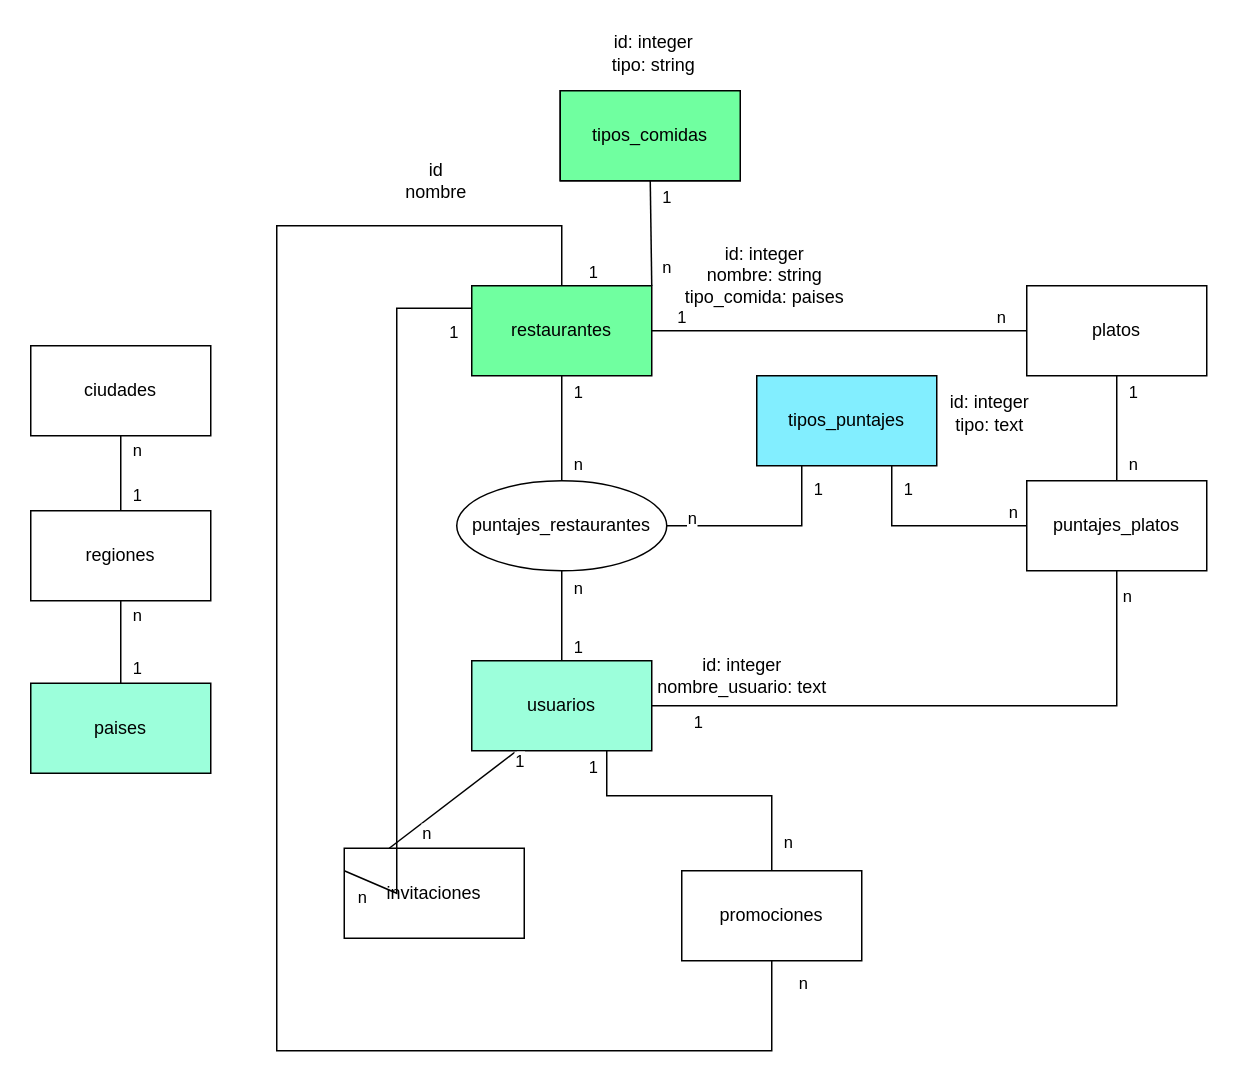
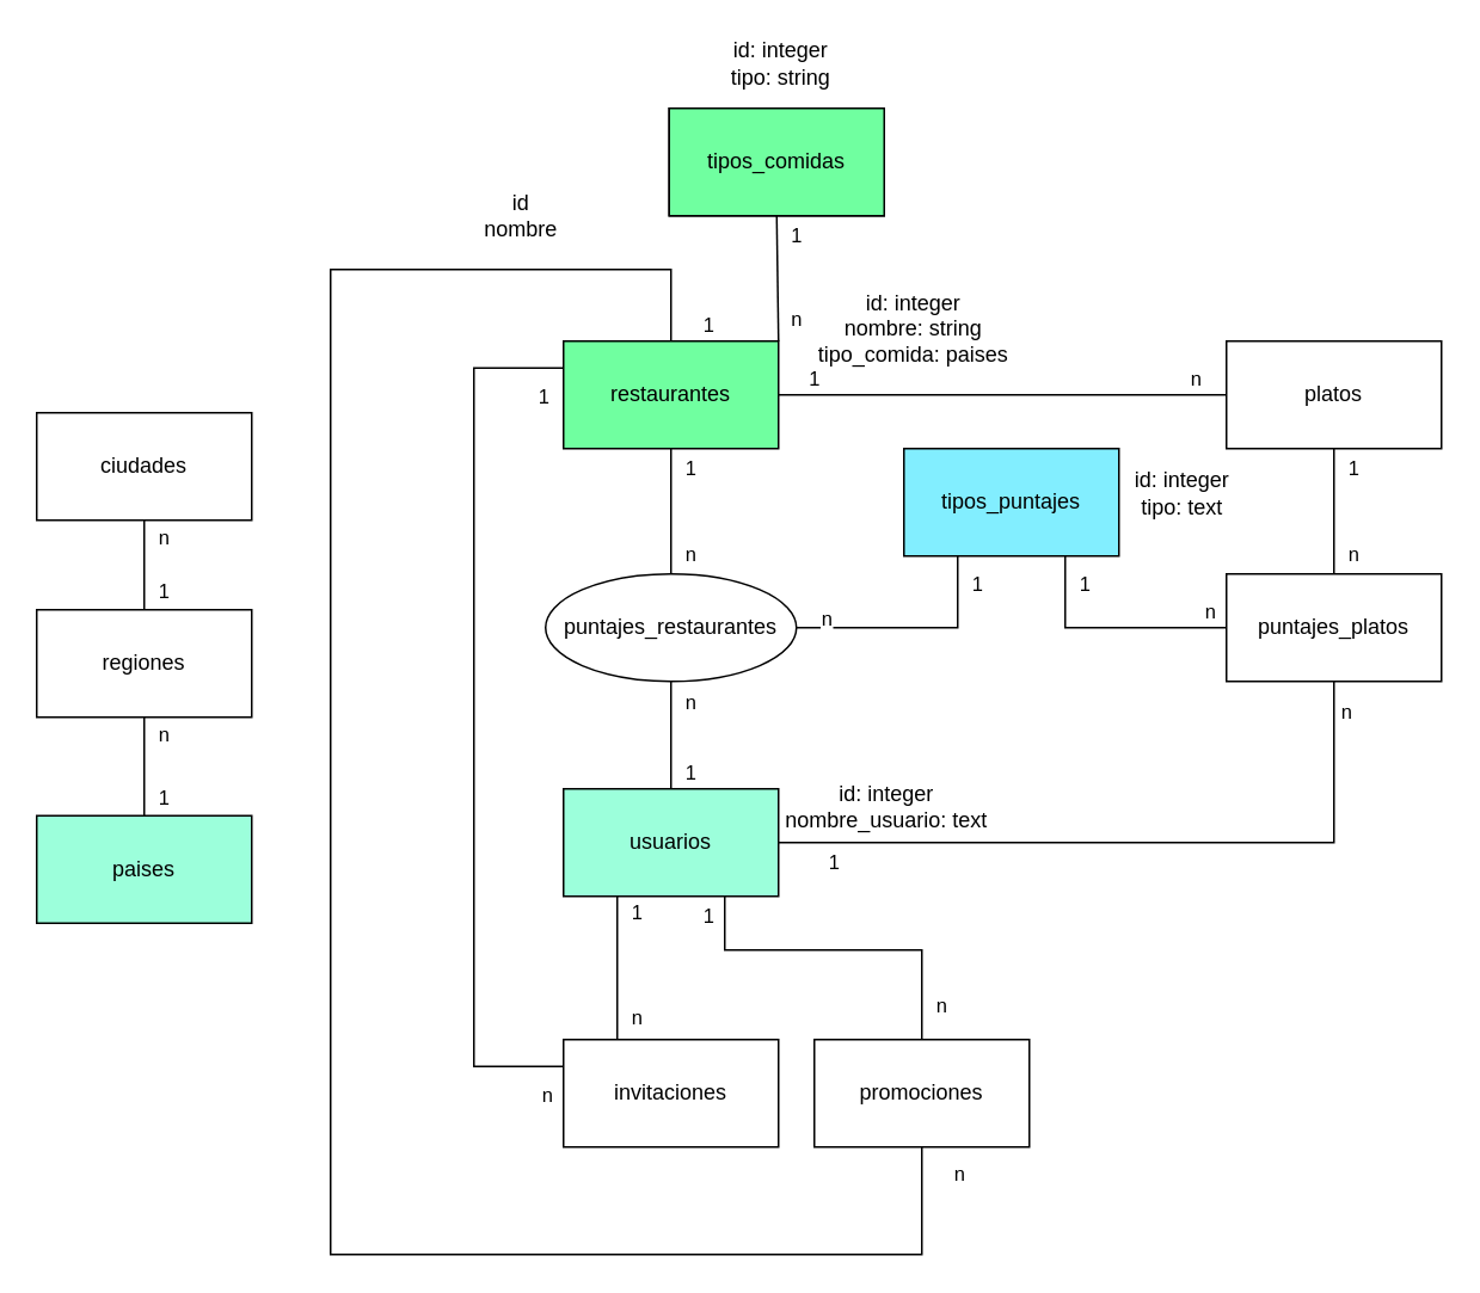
  <mxCell id="0" />
  <mxCell id="1" parent="0" />
  <mxCell id="2" value="restaurantes" style="whiteSpace=wrap;html=1;fillColor=#70FFA0;" parent="1" vertex="1"><mxGeometry x="314" y="190" width="120" height="60" as="geometry" /></mxCell>
  <mxCell id="3" value="platos" style="whiteSpace=wrap;html=1;" parent="1" vertex="1"><mxGeometry x="684" y="190" width="120" height="60" as="geometry" /></mxCell>
  <mxCell id="4" value="usuarios" style="whiteSpace=wrap;html=1;fillColor=#9CFFDB;" parent="1" vertex="1"><mxGeometry x="314" y="440" width="120" height="60" as="geometry" /></mxCell>
  <mxCell id="5" value="puntajes_restaurantes" style="ellipse;whiteSpace=wrap;html=1;" parent="1" vertex="1"><mxGeometry x="304" y="320" width="140" height="60" as="geometry" /></mxCell>
  <mxCell id="6" value="tipos_puntajes" style="whiteSpace=wrap;html=1;fillColor=#82EEFF;" parent="1" vertex="1"><mxGeometry x="504" y="250" width="120" height="60" as="geometry" /></mxCell>
  <mxCell id="7" value="" style="endArrow=none;html=1;rounded=0;entryX=0;entryY=0.5;entryDx=0;entryDy=0;exitX=1;exitY=0.5;exitDx=0;exitDy=0;" parent="1" source="2" target="3" edge="1"><mxGeometry width="50" height="50" relative="1" as="geometry"><mxPoint x="424" y="370" as="sourcePoint" /><mxPoint x="474" y="320" as="targetPoint" /></mxGeometry></mxCell>
  <mxCell id="8" value="n" style="edgeLabel;html=1;align=center;verticalAlign=middle;resizable=0;points=[];" parent="7" vertex="1" connectable="0"><mxGeometry x="0.881" y="2" relative="1" as="geometry"><mxPoint x="-3" y="-8" as="offset" /></mxGeometry></mxCell>
  <mxCell id="9" value="1" style="edgeLabel;html=1;align=center;verticalAlign=middle;resizable=0;points=[];" parent="7" vertex="1" connectable="0"><mxGeometry x="-0.846" y="-2" relative="1" as="geometry"><mxPoint y="-12" as="offset" /></mxGeometry></mxCell>
  <mxCell id="10" value="puntajes_platos" style="whiteSpace=wrap;html=1;" parent="1" vertex="1"><mxGeometry x="684" y="320" width="120" height="60" as="geometry" /></mxCell>
  <mxCell id="11" value="" style="endArrow=none;html=1;rounded=0;entryX=0.5;entryY=0;entryDx=0;entryDy=0;exitX=0.5;exitY=1;exitDx=0;exitDy=0;" parent="1" source="2" target="5" edge="1"><mxGeometry width="50" height="50" relative="1" as="geometry"><mxPoint x="524" y="300" as="sourcePoint" /><mxPoint x="644" y="300" as="targetPoint" /></mxGeometry></mxCell>
  <mxCell id="12" value="n" style="edgeLabel;html=1;align=center;verticalAlign=middle;resizable=0;points=[];" parent="11" vertex="1" connectable="0"><mxGeometry x="0.881" y="2" relative="1" as="geometry"><mxPoint x="8" y="-8" as="offset" /></mxGeometry></mxCell>
  <mxCell id="13" value="1" style="edgeLabel;html=1;align=center;verticalAlign=middle;resizable=0;points=[];" parent="11" vertex="1" connectable="0"><mxGeometry x="-0.846" y="-2" relative="1" as="geometry"><mxPoint x="12" y="5" as="offset" /></mxGeometry></mxCell>
  <mxCell id="14" value="" style="endArrow=none;html=1;rounded=0;entryX=0.5;entryY=1;entryDx=0;entryDy=0;exitX=0.5;exitY=0;exitDx=0;exitDy=0;" parent="1" source="4" target="5" edge="1"><mxGeometry width="50" height="50" relative="1" as="geometry"><mxPoint x="594" y="380" as="sourcePoint" /><mxPoint x="594" y="450" as="targetPoint" /></mxGeometry></mxCell>
  <mxCell id="15" value="n" style="edgeLabel;html=1;align=center;verticalAlign=middle;resizable=0;points=[];" parent="14" vertex="1" connectable="0"><mxGeometry x="0.881" y="2" relative="1" as="geometry"><mxPoint x="12" y="7" as="offset" /></mxGeometry></mxCell>
  <mxCell id="16" value="1" style="edgeLabel;html=1;align=center;verticalAlign=middle;resizable=0;points=[];" parent="14" vertex="1" connectable="0"><mxGeometry x="-0.846" y="-2" relative="1" as="geometry"><mxPoint x="8" y="-5" as="offset" /></mxGeometry></mxCell>
  <mxCell id="17" value="" style="endArrow=none;html=1;rounded=0;entryX=0.5;entryY=1;entryDx=0;entryDy=0;exitX=1;exitY=0.5;exitDx=0;exitDy=0;" parent="1" source="4" target="10" edge="1"><mxGeometry width="50" height="50" relative="1" as="geometry"><mxPoint x="654" y="410" as="sourcePoint" /><mxPoint x="654" y="480" as="targetPoint" /><Array as="points"><mxPoint x="744" y="470" /></Array></mxGeometry></mxCell>
  <mxCell id="18" value="n" style="edgeLabel;html=1;align=center;verticalAlign=middle;resizable=0;points=[];" parent="17" vertex="1" connectable="0"><mxGeometry x="0.881" y="2" relative="1" as="geometry"><mxPoint x="8" y="-8" as="offset" /></mxGeometry></mxCell>
  <mxCell id="19" value="1" style="edgeLabel;html=1;align=center;verticalAlign=middle;resizable=0;points=[];" parent="17" vertex="1" connectable="0"><mxGeometry x="-0.846" y="-2" relative="1" as="geometry"><mxPoint x="-1" y="8" as="offset" /></mxGeometry></mxCell>
  <mxCell id="20" value="" style="endArrow=none;html=1;rounded=0;entryX=0.5;entryY=0;entryDx=0;entryDy=0;exitX=0.5;exitY=1;exitDx=0;exitDy=0;" parent="1" source="3" target="10" edge="1"><mxGeometry width="50" height="50" relative="1" as="geometry"><mxPoint x="934" y="280" as="sourcePoint" /><mxPoint x="934" y="350" as="targetPoint" /></mxGeometry></mxCell>
  <mxCell id="21" value="n" style="edgeLabel;html=1;align=center;verticalAlign=middle;resizable=0;points=[];" parent="20" vertex="1" connectable="0"><mxGeometry x="0.881" y="2" relative="1" as="geometry"><mxPoint x="8" y="-8" as="offset" /></mxGeometry></mxCell>
  <mxCell id="22" value="1" style="edgeLabel;html=1;align=center;verticalAlign=middle;resizable=0;points=[];" parent="20" vertex="1" connectable="0"><mxGeometry x="-0.846" y="-2" relative="1" as="geometry"><mxPoint x="12" y="5" as="offset" /></mxGeometry></mxCell>
  <mxCell id="23" value="" style="endArrow=none;html=1;rounded=0;entryX=1;entryY=0.5;entryDx=0;entryDy=0;exitX=0.25;exitY=1;exitDx=0;exitDy=0;" parent="1" source="6" target="5" edge="1"><mxGeometry width="50" height="50" relative="1" as="geometry"><mxPoint x="544" y="290" as="sourcePoint" /><mxPoint x="544" y="360" as="targetPoint" /><Array as="points"><mxPoint x="534" y="350" /></Array></mxGeometry></mxCell>
  <mxCell id="24" value="n" style="edgeLabel;html=1;align=center;verticalAlign=middle;resizable=0;points=[];" parent="23" vertex="1" connectable="0"><mxGeometry x="0.881" y="2" relative="1" as="geometry"><mxPoint x="8" y="-8" as="offset" /></mxGeometry></mxCell>
  <mxCell id="25" value="1" style="edgeLabel;html=1;align=center;verticalAlign=middle;resizable=0;points=[];" parent="23" vertex="1" connectable="0"><mxGeometry x="-0.846" y="-2" relative="1" as="geometry"><mxPoint x="12" y="5" as="offset" /></mxGeometry></mxCell>
  <mxCell id="26" value="" style="endArrow=none;html=1;rounded=0;entryX=0;entryY=0.5;entryDx=0;entryDy=0;exitX=0.75;exitY=1;exitDx=0;exitDy=0;" parent="1" source="6" target="10" edge="1"><mxGeometry width="50" height="50" relative="1" as="geometry"><mxPoint x="554" y="300" as="sourcePoint" /><mxPoint x="554" y="370" as="targetPoint" /><Array as="points"><mxPoint x="594" y="350" /></Array></mxGeometry></mxCell>
  <mxCell id="27" value="n" style="edgeLabel;html=1;align=center;verticalAlign=middle;resizable=0;points=[];" parent="26" vertex="1" connectable="0"><mxGeometry x="0.881" y="2" relative="1" as="geometry"><mxPoint x="-2" y="-8" as="offset" /></mxGeometry></mxCell>
  <mxCell id="28" value="1" style="edgeLabel;html=1;align=center;verticalAlign=middle;resizable=0;points=[];" parent="26" vertex="1" connectable="0"><mxGeometry x="-0.846" y="-2" relative="1" as="geometry"><mxPoint x="12" y="5" as="offset" /></mxGeometry></mxCell>
- <mxCell id="29" value="invitaciones" style="whiteSpace=wrap;html=1;" parent="1" vertex="1"><mxGeometry x="229" y="565" width="120" height="60" as="geometry" /></mxCell>
+ <mxCell id="29" value="invitaciones" style="whiteSpace=wrap;html=1;" parent="1" vertex="1"><mxGeometry x="314" y="580" width="120" height="60" as="geometry" /></mxCell>
  <mxCell id="30" value="promociones" style="whiteSpace=wrap;html=1;" parent="1" vertex="1"><mxGeometry x="454" y="580" width="120" height="60" as="geometry" /></mxCell>
  <mxCell id="31" value="" style="endArrow=none;html=1;rounded=0;entryX=0.25;entryY=1;entryDx=0;entryDy=0;exitX=0.25;exitY=0;exitDx=0;exitDy=0;" parent="1" source="29" target="4" edge="1"><mxGeometry width="50" height="50" relative="1" as="geometry"><mxPoint x="514" y="580" as="sourcePoint" /><mxPoint x="564" y="530" as="targetPoint" /></mxGeometry></mxCell>
  <mxCell id="32" value="n" style="edgeLabel;html=1;align=center;verticalAlign=middle;resizable=0;points=[];" parent="31" vertex="1" connectable="0"><mxGeometry x="-0.67" relative="1" as="geometry"><mxPoint x="10" as="offset" /></mxGeometry></mxCell>
  <mxCell id="33" value="1" style="edgeLabel;html=1;align=center;verticalAlign=middle;resizable=0;points=[];" parent="31" vertex="1" connectable="0"><mxGeometry x="0.81" y="-1" relative="1" as="geometry"><mxPoint x="9" as="offset" /></mxGeometry></mxCell>
  <mxCell id="34" value="" style="endArrow=none;html=1;rounded=0;entryX=0.75;entryY=1;entryDx=0;entryDy=0;exitX=0.5;exitY=0;exitDx=0;exitDy=0;" parent="1" source="30" target="4" edge="1"><mxGeometry width="50" height="50" relative="1" as="geometry"><mxPoint x="524" y="590" as="sourcePoint" /><mxPoint x="524" y="510" as="targetPoint" /><Array as="points"><mxPoint x="514" y="530" /><mxPoint x="404" y="530" /></Array></mxGeometry></mxCell>
  <mxCell id="35" value="1" style="edgeLabel;html=1;align=center;verticalAlign=middle;resizable=0;points=[];" parent="34" vertex="1" connectable="0"><mxGeometry x="0.89" y="-2" relative="1" as="geometry"><mxPoint x="-12" as="offset" /></mxGeometry></mxCell>
  <mxCell id="36" value="n" style="edgeLabel;html=1;align=center;verticalAlign=middle;resizable=0;points=[];" parent="34" vertex="1" connectable="0"><mxGeometry x="-0.92" y="-1" relative="1" as="geometry"><mxPoint x="9" y="-12" as="offset" /></mxGeometry></mxCell>
  <mxCell id="37" value="" style="endArrow=none;html=1;rounded=0;entryX=0;entryY=0.25;entryDx=0;entryDy=0;exitX=0;exitY=0.25;exitDx=0;exitDy=0;" parent="1" source="29" target="2" edge="1"><mxGeometry width="50" height="50" relative="1" as="geometry"><mxPoint x="364" y="600" as="sourcePoint" /><mxPoint x="364" y="520" as="targetPoint" /><Array as="points"><mxPoint x="264" y="595" /><mxPoint x="264" y="205" /></Array></mxGeometry></mxCell>
  <mxCell id="38" value="n" style="edgeLabel;html=1;align=center;verticalAlign=middle;resizable=0;points=[];" parent="37" vertex="1" connectable="0"><mxGeometry x="-0.955" y="1" relative="1" as="geometry"><mxPoint x="1" y="14" as="offset" /></mxGeometry></mxCell>
  <mxCell id="39" value="1" style="edgeLabel;html=1;align=center;verticalAlign=middle;resizable=0;points=[];" parent="37" vertex="1" connectable="0"><mxGeometry x="0.95" y="-1" relative="1" as="geometry"><mxPoint y="14" as="offset" /></mxGeometry></mxCell>
  <mxCell id="40" value="" style="endArrow=none;html=1;rounded=0;entryX=0.5;entryY=1;entryDx=0;entryDy=0;exitX=0.5;exitY=0;exitDx=0;exitDy=0;" parent="1" source="2" target="30" edge="1"><mxGeometry width="50" height="50" relative="1" as="geometry"><mxPoint x="374" y="610" as="sourcePoint" /><mxPoint x="374" y="530" as="targetPoint" /><Array as="points"><mxPoint x="374" y="150" /><mxPoint x="184" y="150" /><mxPoint x="184" y="700" /><mxPoint x="514" y="700" /></Array></mxGeometry></mxCell>
  <mxCell id="41" value="1" style="edgeLabel;html=1;align=center;verticalAlign=middle;resizable=0;points=[];" parent="40" vertex="1" connectable="0"><mxGeometry x="-0.984" y="-1" relative="1" as="geometry"><mxPoint x="19" y="-1" as="offset" /></mxGeometry></mxCell>
  <mxCell id="42" value="n" style="edgeLabel;html=1;align=center;verticalAlign=middle;resizable=0;points=[];" parent="40" vertex="1" connectable="0"><mxGeometry x="0.976" relative="1" as="geometry"><mxPoint x="20" as="offset" /></mxGeometry></mxCell>
  <mxCell id="43" value="&lt;div&gt;id&lt;br&gt;&lt;/div&gt;&lt;div&gt;nombre&lt;/div&gt;" style="text;html=1;align=center;verticalAlign=middle;resizable=0;points=[];autosize=1;strokeColor=none;fillColor=none;" parent="1" vertex="1"><mxGeometry x="260" y="105" width="60" height="30" as="geometry" /></mxCell>
  <mxCell id="44" value="ciudades" style="whiteSpace=wrap;html=1;" vertex="1" parent="1"><mxGeometry x="20" y="230" width="120" height="60" as="geometry" /></mxCell>
  <mxCell id="45" value="regiones" style="whiteSpace=wrap;html=1;" vertex="1" parent="1"><mxGeometry x="20" y="340" width="120" height="60" as="geometry" /></mxCell>
  <mxCell id="46" value="paises" style="whiteSpace=wrap;html=1;fillColor=#9CFFDB;" vertex="1" parent="1"><mxGeometry x="20" y="455" width="120" height="60" as="geometry" /></mxCell>
  <mxCell id="47" value="tipos_comidas" style="whiteSpace=wrap;html=1;fillColor=#9CFFDB;" vertex="1" parent="1"><mxGeometry x="373" y="60" width="120" height="60" as="geometry" /></mxCell>
  <mxCell id="48" value="" style="endArrow=none;html=1;rounded=0;entryX=1;entryY=0;entryDx=0;entryDy=0;exitX=0.5;exitY=1;exitDx=0;exitDy=0;" edge="1" parent="1" source="47" target="2"><mxGeometry width="50" height="50" relative="1" as="geometry"><mxPoint x="504" y="130" as="sourcePoint" /><mxPoint x="504" y="200" as="targetPoint" /></mxGeometry></mxCell>
  <mxCell id="49" value="n" style="edgeLabel;html=1;align=center;verticalAlign=middle;resizable=0;points=[];" vertex="1" connectable="0" parent="48"><mxGeometry x="0.881" y="2" relative="1" as="geometry"><mxPoint x="8" y="-8" as="offset" /></mxGeometry></mxCell>
  <mxCell id="50" value="1" style="edgeLabel;html=1;align=center;verticalAlign=middle;resizable=0;points=[];" vertex="1" connectable="0" parent="48"><mxGeometry x="-0.846" y="-2" relative="1" as="geometry"><mxPoint x="12" y="5" as="offset" /></mxGeometry></mxCell>
  <mxCell id="51" value="" style="endArrow=none;html=1;rounded=0;entryX=0.5;entryY=0;entryDx=0;entryDy=0;exitX=0.5;exitY=1;exitDx=0;exitDy=0;" edge="1" parent="1" source="44" target="45"><mxGeometry width="50" height="50" relative="1" as="geometry"><mxPoint x="20" y="270" as="sourcePoint" /><mxPoint x="21" y="340" as="targetPoint" /></mxGeometry></mxCell>
  <mxCell id="52" value="1" style="edgeLabel;html=1;align=center;verticalAlign=middle;resizable=0;points=[];" vertex="1" connectable="0" parent="51"><mxGeometry x="0.881" y="2" relative="1" as="geometry"><mxPoint x="8" y="-8" as="offset" /></mxGeometry></mxCell>
  <mxCell id="53" value="n" style="edgeLabel;html=1;align=center;verticalAlign=middle;resizable=0;points=[];" vertex="1" connectable="0" parent="51"><mxGeometry x="-0.846" y="-2" relative="1" as="geometry"><mxPoint x="12" y="5" as="offset" /></mxGeometry></mxCell>
  <mxCell id="54" value="" style="endArrow=none;html=1;rounded=0;entryX=0.5;entryY=0;entryDx=0;entryDy=0;exitX=0.5;exitY=1;exitDx=0;exitDy=0;" edge="1" parent="1" source="45" target="46"><mxGeometry width="50" height="50" relative="1" as="geometry"><mxPoint x="130" y="420" as="sourcePoint" /><mxPoint x="130" y="470" as="targetPoint" /></mxGeometry></mxCell>
  <mxCell id="55" value="1" style="edgeLabel;html=1;align=center;verticalAlign=middle;resizable=0;points=[];" vertex="1" connectable="0" parent="54"><mxGeometry x="0.881" y="2" relative="1" as="geometry"><mxPoint x="8" y="-8" as="offset" /></mxGeometry></mxCell>
  <mxCell id="56" value="n" style="edgeLabel;html=1;align=center;verticalAlign=middle;resizable=0;points=[];" vertex="1" connectable="0" parent="54"><mxGeometry x="-0.846" y="-2" relative="1" as="geometry"><mxPoint x="12" y="5" as="offset" /></mxGeometry></mxCell>
  <mxCell id="57" value="&lt;div&gt;id: integer&lt;/div&gt;&lt;div&gt;tipo: string&lt;br&gt;&lt;/div&gt;" style="text;html=1;align=center;verticalAlign=middle;resizable=0;points=[];autosize=1;strokeColor=none;fillColor=none;" vertex="1" parent="1"><mxGeometry x="400" y="20" width="70" height="30" as="geometry" /></mxCell>
  <mxCell id="58" value="&lt;div&gt;id: integer&lt;/div&gt;&lt;div&gt;tipo: text&lt;br&gt;&lt;/div&gt;" style="text;html=1;align=center;verticalAlign=middle;resizable=0;points=[];autosize=1;strokeColor=none;fillColor=none;" vertex="1" parent="1"><mxGeometry x="624" y="260" width="70" height="30" as="geometry" /></mxCell>
  <mxCell id="59" value="&lt;div&gt;id: integer&lt;/div&gt;&lt;div&gt;nombre_usuario: text&lt;/div&gt;" style="text;html=1;align=center;verticalAlign=middle;resizable=0;points=[];autosize=1;strokeColor=none;fillColor=none;" vertex="1" parent="1"><mxGeometry x="429" y="435" width="130" height="30" as="geometry" /></mxCell>
  <mxCell id="60" value="&lt;div&gt;id: integer&lt;/div&gt;&lt;div&gt;nombre: string&lt;/div&gt;&lt;div&gt;tipo_comida: paises&lt;br&gt;&lt;/div&gt;&lt;div&gt;&lt;br&gt;&lt;/div&gt;" style="text;html=1;align=center;verticalAlign=middle;resizable=0;points=[];autosize=1;strokeColor=none;fillColor=none;" vertex="1" parent="1"><mxGeometry x="434" y="160" width="150" height="60" as="geometry" /></mxCell>
  <mxCell id="61" value="tipos_comidas" style="whiteSpace=wrap;html=1;fillColor=#70FFA0;" vertex="1" parent="1"><mxGeometry x="373" y="60" width="120" height="60" as="geometry" /></mxCell>
